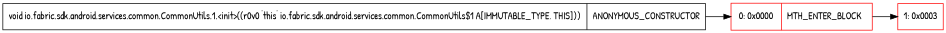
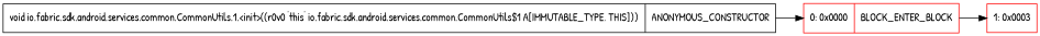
  digraph {
    rankdir=LR
    fontname="Patrick Hand"
    node [color=red shape=record fontname="Patrick Hand"]
    edge [fontname="Patrick Hand"]
-   n1 [label="{0\:\ 0x0000|MTH_ENTER_BLOCK\l}"]
+   n1 [label="{0\:\ 0x0000|BLOCK_ENTER_BLOCK\l}"]
    n2 [label="{1\:\ 0x0003}"]
    n3 [label="{void io.fabric.sdk.android.services.common.CommonUtils.1.\<init\>((r0v0 'this' io.fabric.sdk.android.services.common.CommonUtils$1 A[IMMUTABLE_TYPE, THIS]))  | ANONYMOUS_CONSTRUCTOR\l}" color=""]
    subgraph cluster_1 {
      label="R(0)"
    }
    n1 -> n2
    n3 -> n1
  }
